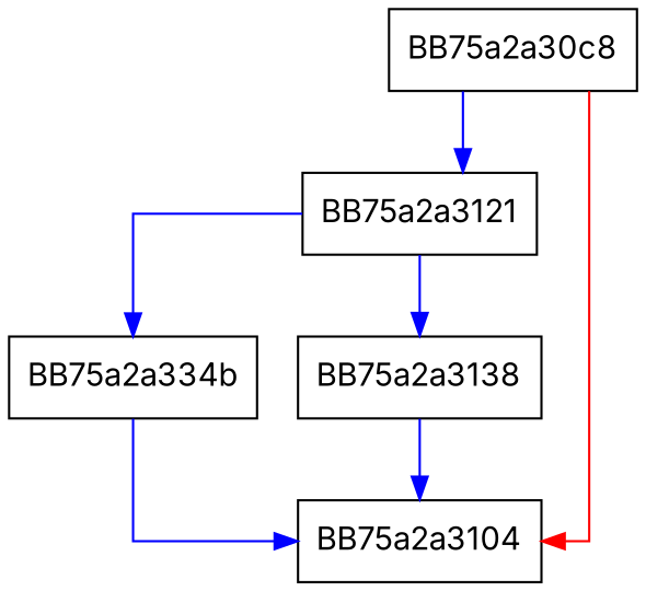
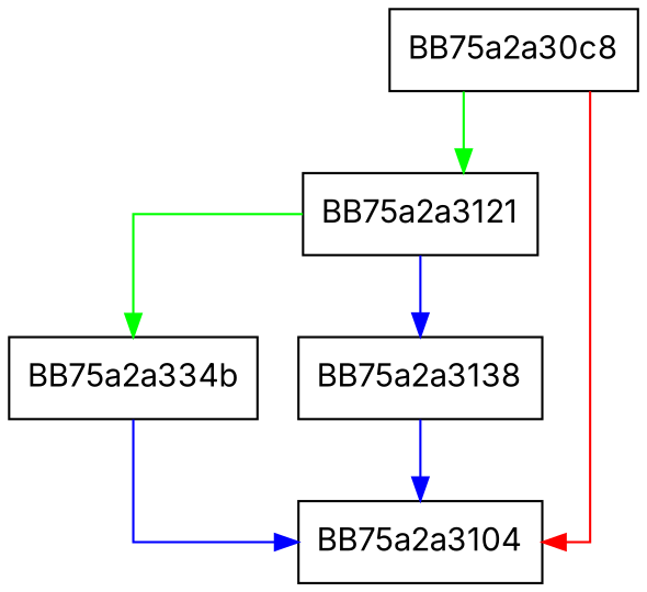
  digraph {
    fontname=Inter
    splines=ortho
    node [fontname=Inter shape=box]
    edge [color=blue fontname=Inter]
    BB75a2a30c8
    BB75a2a3121
    BB75a2a3104
    n4 [label=BB75a2a334b]
    BB75a2a3138
-   BB75a2a30c8 -> BB75a2a3121
+   BB75a2a30c8 -> BB75a2a3121 [color=green]
    BB75a2a30c8 -> BB75a2a3104 [color=red]
-   BB75a2a3121 -> n4
+   BB75a2a3121 -> n4 [color=green]
    BB75a2a3121 -> BB75a2a3138
    n4 -> BB75a2a3104
    BB75a2a3138 -> BB75a2a3104
  }
